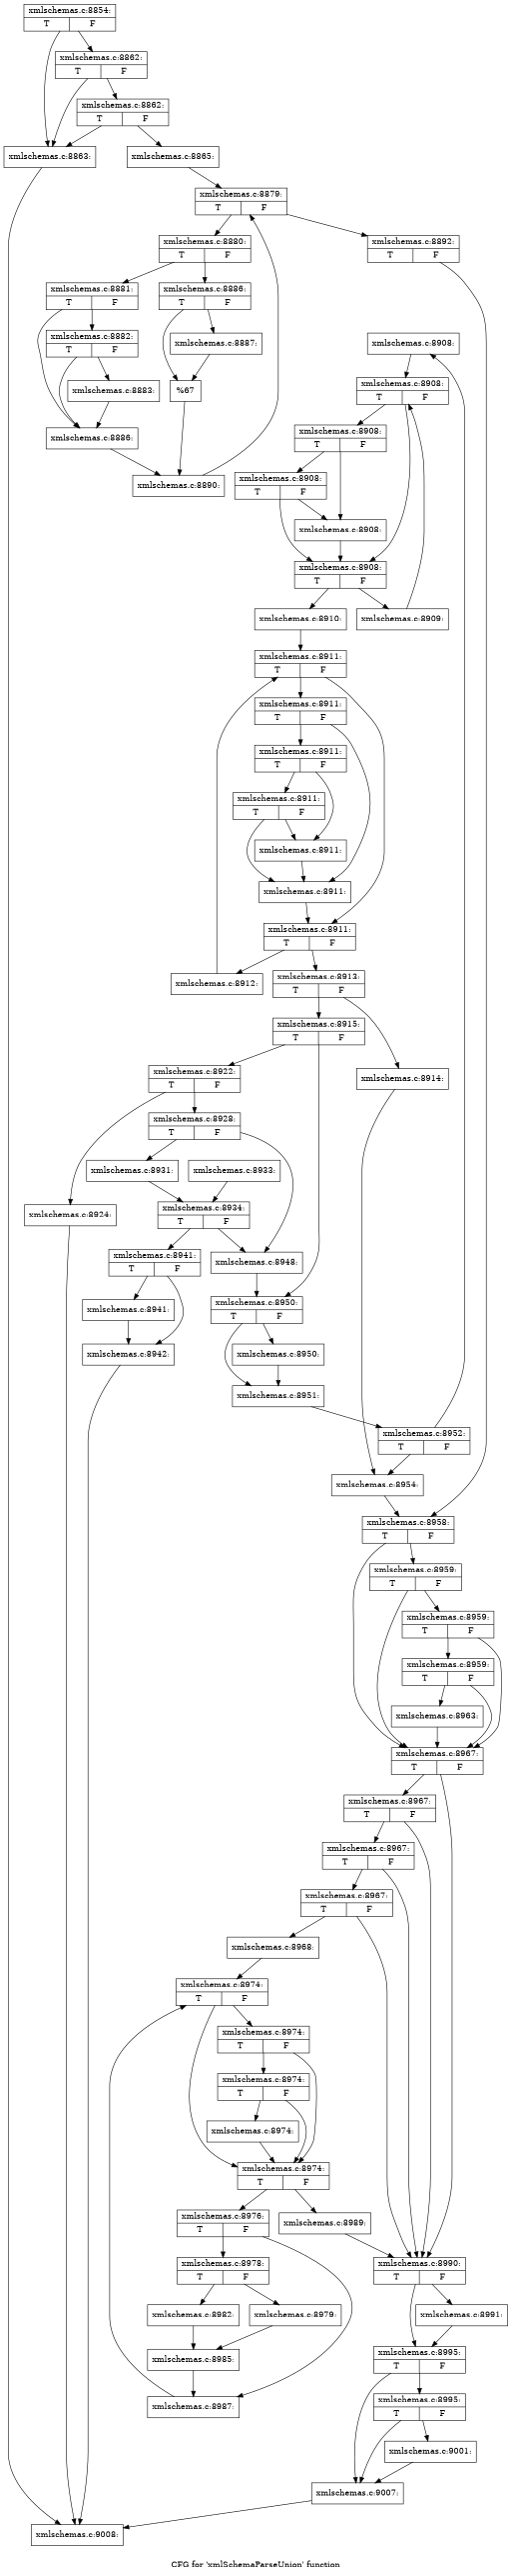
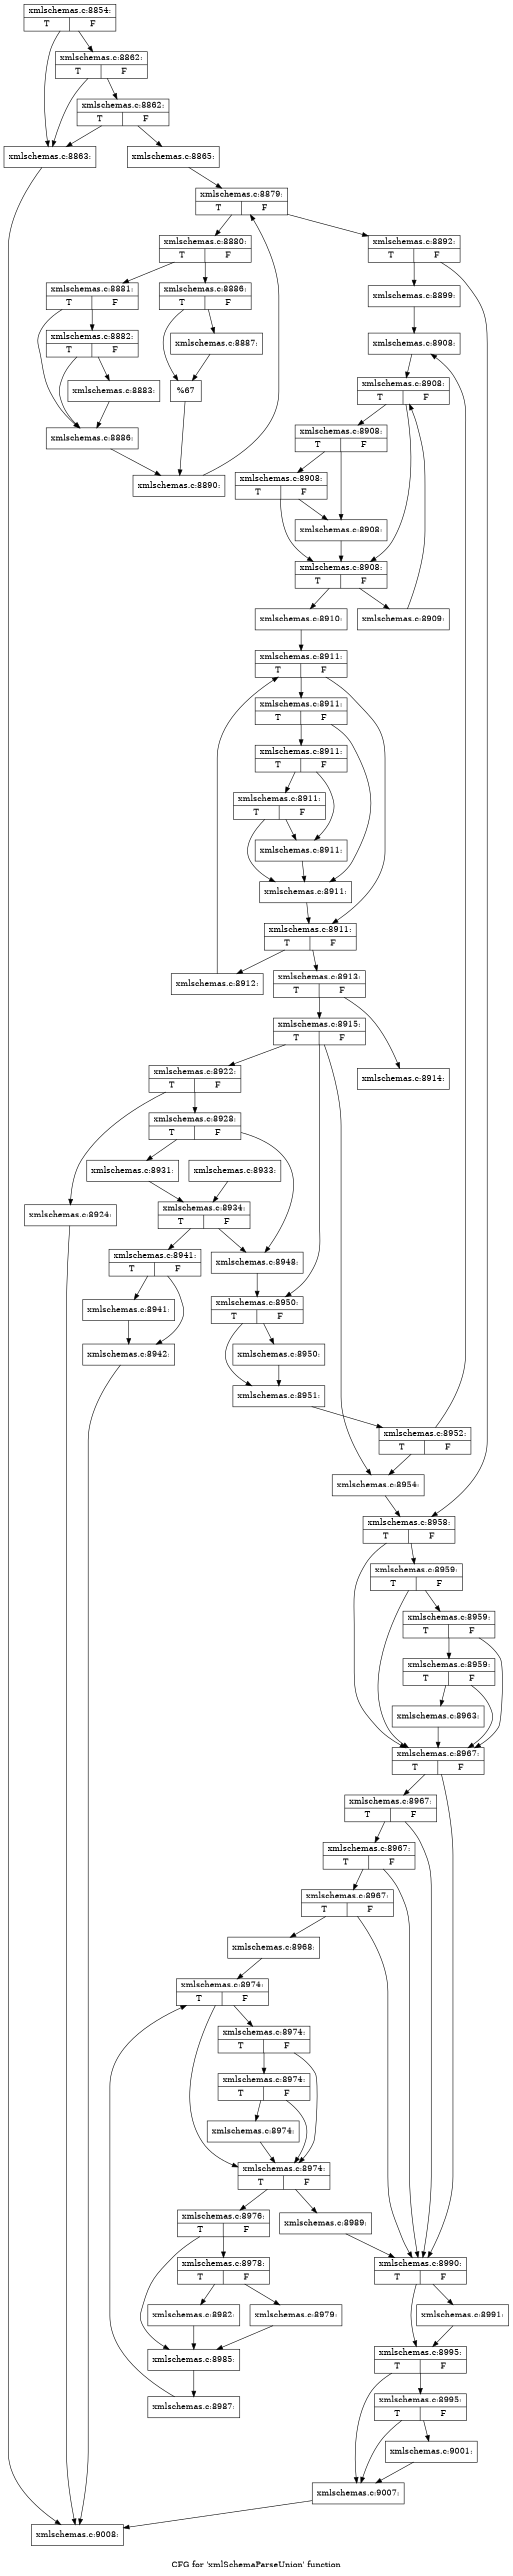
  digraph {
    label="CFG for 'xmlSchemaParseUnion' function"
    node [shape=record]
    n1 [label="{xmlschemas.c:8854:|{<s0>T|<s1>F}}"]
    n2 [label="{xmlschemas.c:8863:}"]
    n3 [label="{xmlschemas.c:8862:|{<s0>T|<s1>F}}"]
    n4 [label="{xmlschemas.c:9008:}"]
    n5 [label="{xmlschemas.c:8862:|{<s0>T|<s1>F}}"]
    n6 [label="{xmlschemas.c:8865:}"]
    n7 [label="{xmlschemas.c:8879:|{<s0>T|<s1>F}}"]
    n8 [label="{xmlschemas.c:8880:|{<s0>T|<s1>F}}"]
    n9 [label="{xmlschemas.c:8892:|{<s0>T|<s1>F}}"]
    n10 [label="{xmlschemas.c:8881:|{<s0>T|<s1>F}}"]
    n11 [label="{xmlschemas.c:8886:|{<s0>T|<s1>F}}"]
+   n12 [label="{xmlschemas.c:8899:}"]
    n13 [label="{xmlschemas.c:8958:|{<s0>T|<s1>F}}"]
    n14 [label="{xmlschemas.c:8886:}"]
    n15 [label="{xmlschemas.c:8882:|{<s0>T|<s1>F}}"]
    n16 [label="{xmlschemas.c:8887:}"]
    n17 [label="{%67}"]
    n18 [label="{xmlschemas.c:8908:}"]
    n19 [label="{xmlschemas.c:8959:|{<s0>T|<s1>F}}"]
    n20 [label="{xmlschemas.c:8967:|{<s0>T|<s1>F}}"]
    n21 [label="{xmlschemas.c:8890:}"]
    n22 [label="{xmlschemas.c:8883:}"]
    n23 [label="{xmlschemas.c:8908:|{<s0>T|<s1>F}}"]
    n24 [label="{xmlschemas.c:8959:|{<s0>T|<s1>F}}"]
    n25 [label="{xmlschemas.c:8967:|{<s0>T|<s1>F}}"]
    n26 [label="{xmlschemas.c:8990:|{<s0>T|<s1>F}}"]
    n27 [label="{xmlschemas.c:8908:|{<s0>T|<s1>F}}"]
    n28 [label="{xmlschemas.c:8908:|{<s0>T|<s1>F}}"]
    n29 [label="{xmlschemas.c:8909:}"]
    n30 [label="{xmlschemas.c:8910:}"]
    n31 [label="{xmlschemas.c:8908:|{<s0>T|<s1>F}}"]
    n32 [label="{xmlschemas.c:8908:}"]
    n33 [label="{xmlschemas.c:8911:|{<s0>T|<s1>F}}"]
    n34 [label="{xmlschemas.c:8911:|{<s0>T|<s1>F}}"]
    n35 [label="{xmlschemas.c:8911:|{<s0>T|<s1>F}}"]
    n36 [label="{xmlschemas.c:8911:}"]
    n37 [label="{xmlschemas.c:8911:|{<s0>T|<s1>F}}"]
    n38 [label="{xmlschemas.c:8912:}"]
    n39 [label="{xmlschemas.c:8913:|{<s0>T|<s1>F}}"]
    n40 [label="{xmlschemas.c:8911:|{<s0>T|<s1>F}}"]
    n41 [label="{xmlschemas.c:8911:}"]
    n42 [label="{xmlschemas.c:8914:}"]
    n43 [label="{xmlschemas.c:8915:|{<s0>T|<s1>F}}"]
    n44 [label="{xmlschemas.c:8954:}"]
    n45 [label="{xmlschemas.c:8922:|{<s0>T|<s1>F}}"]
    n46 [label="{xmlschemas.c:8950:|{<s0>T|<s1>F}}"]
    n47 [label="{xmlschemas.c:8924:}"]
    n48 [label="{xmlschemas.c:8928:|{<s0>T|<s1>F}}"]
    n49 [label="{xmlschemas.c:8950:}"]
    n50 [label="{xmlschemas.c:8951:}"]
    n51 [label="{xmlschemas.c:8931:}"]
    n52 [label="{xmlschemas.c:8948:}"]
    n53 [label="{xmlschemas.c:8952:|{<s0>T|<s1>F}}"]
    n54 [label="{xmlschemas.c:8934:|{<s0>T|<s1>F}}"]
    n55 [label="{xmlschemas.c:8933:}"]
    n56 [label="{xmlschemas.c:8941:|{<s0>T|<s1>F}}"]
    n57 [label="{xmlschemas.c:8941:}"]
    n58 [label="{xmlschemas.c:8942:}"]
    n59 [label="{xmlschemas.c:8959:|{<s0>T|<s1>F}}"]
    n60 [label="{xmlschemas.c:8967:|{<s0>T|<s1>F}}"]
    n61 [label="{xmlschemas.c:8991:}"]
    n62 [label="{xmlschemas.c:8995:|{<s0>T|<s1>F}}"]
    n63 [label="{xmlschemas.c:8963:}"]
    n64 [label="{xmlschemas.c:8967:|{<s0>T|<s1>F}}"]
    n65 [label="{xmlschemas.c:8995:|{<s0>T|<s1>F}}"]
    n66 [label="{xmlschemas.c:9007:}"]
    n67 [label="{xmlschemas.c:8968:}"]
    n68 [label="{xmlschemas.c:8974:|{<s0>T|<s1>F}}"]
    n69 [label="{xmlschemas.c:8974:|{<s0>T|<s1>F}}"]
    n70 [label="{xmlschemas.c:8974:|{<s0>T|<s1>F}}"]
    n71 [label="{xmlschemas.c:8974:|{<s0>T|<s1>F}}"]
    n72 [label="{xmlschemas.c:8976:|{<s0>T|<s1>F}}"]
    n73 [label="{xmlschemas.c:8989:}"]
    n74 [label="{xmlschemas.c:8974:}"]
    n75 [label="{xmlschemas.c:8978:|{<s0>T|<s1>F}}"]
    n76 [label="{xmlschemas.c:8987:}"]
    n77 [label="{xmlschemas.c:8979:}"]
    n78 [label="{xmlschemas.c:8982:}"]
    n79 [label="{xmlschemas.c:8985:}"]
    n80 [label="{xmlschemas.c:9001:}"]
    n1 -> n2
    n1 -> n3
    n2 -> n4
    n3 -> n2
    n3 -> n5
    n5 -> n2
    n5 -> n6
    n6 -> n7
    n7 -> n8
    n7 -> n9
    n8 -> n10
    n8 -> n11
+   n9 -> n12
    n9 -> n13
    n10 -> n14
    n10 -> n15
    n11 -> n16
    n11 -> n17
+   n12 -> n18
    n13 -> n19
    n13 -> n20
    n14 -> n21
    n15 -> n14
    n15 -> n22
    n16 -> n17
    n17 -> n21
    n18 -> n23
    n19 -> n20
    n19 -> n24
    n20 -> n25
    n20 -> n26
    n21 -> n7
    n22 -> n14
    n23 -> n27
    n23 -> n28
    n24 -> n20
    n24 -> n59
    n25 -> n26
    n25 -> n60
    n26 -> n61
    n26 -> n62
    n27 -> n29
    n27 -> n30
    n28 -> n31
    n28 -> n32
    n29 -> n23
    n30 -> n33
    n31 -> n27
    n31 -> n32
    n32 -> n27
    n33 -> n34
    n33 -> n35
    n34 -> n36
    n34 -> n37
    n35 -> n38
    n35 -> n39
    n36 -> n35
    n37 -> n40
    n37 -> n41
    n38 -> n33
    n39 -> n42
    n39 -> n43
    n40 -> n36
    n40 -> n41
    n41 -> n36
-   n42 -> n44
+   n43 -> n44
    n43 -> n45
    n43 -> n46
    n44 -> n13
    n45 -> n47
    n45 -> n48
    n46 -> n49
    n46 -> n50
    n47 -> n4
    n48 -> n51
    n48 -> n52
    n49 -> n50
    n50 -> n53
    n51 -> n54
    n52 -> n46
    n53 -> n18
    n53 -> n44
    n54 -> n52
    n54 -> n56
    n55 -> n54
    n56 -> n57
    n56 -> n58
    n57 -> n58
    n58 -> n4
    n59 -> n20
    n59 -> n63
    n60 -> n26
    n60 -> n64
    n61 -> n62
    n62 -> n65
    n62 -> n66
    n63 -> n20
    n64 -> n26
    n64 -> n67
    n65 -> n66
    n65 -> n80
    n66 -> n4
    n67 -> n68
    n68 -> n69
    n68 -> n70
    n69 -> n70
    n69 -> n71
    n70 -> n72
    n70 -> n73
    n71 -> n70
    n71 -> n74
    n72 -> n75
-   n72 -> n76
+   n72 -> n79
    n73 -> n26
    n74 -> n70
    n75 -> n77
    n75 -> n78
    n76 -> n68
    n77 -> n79
    n78 -> n79
    n79 -> n76
    n80 -> n66
  }
